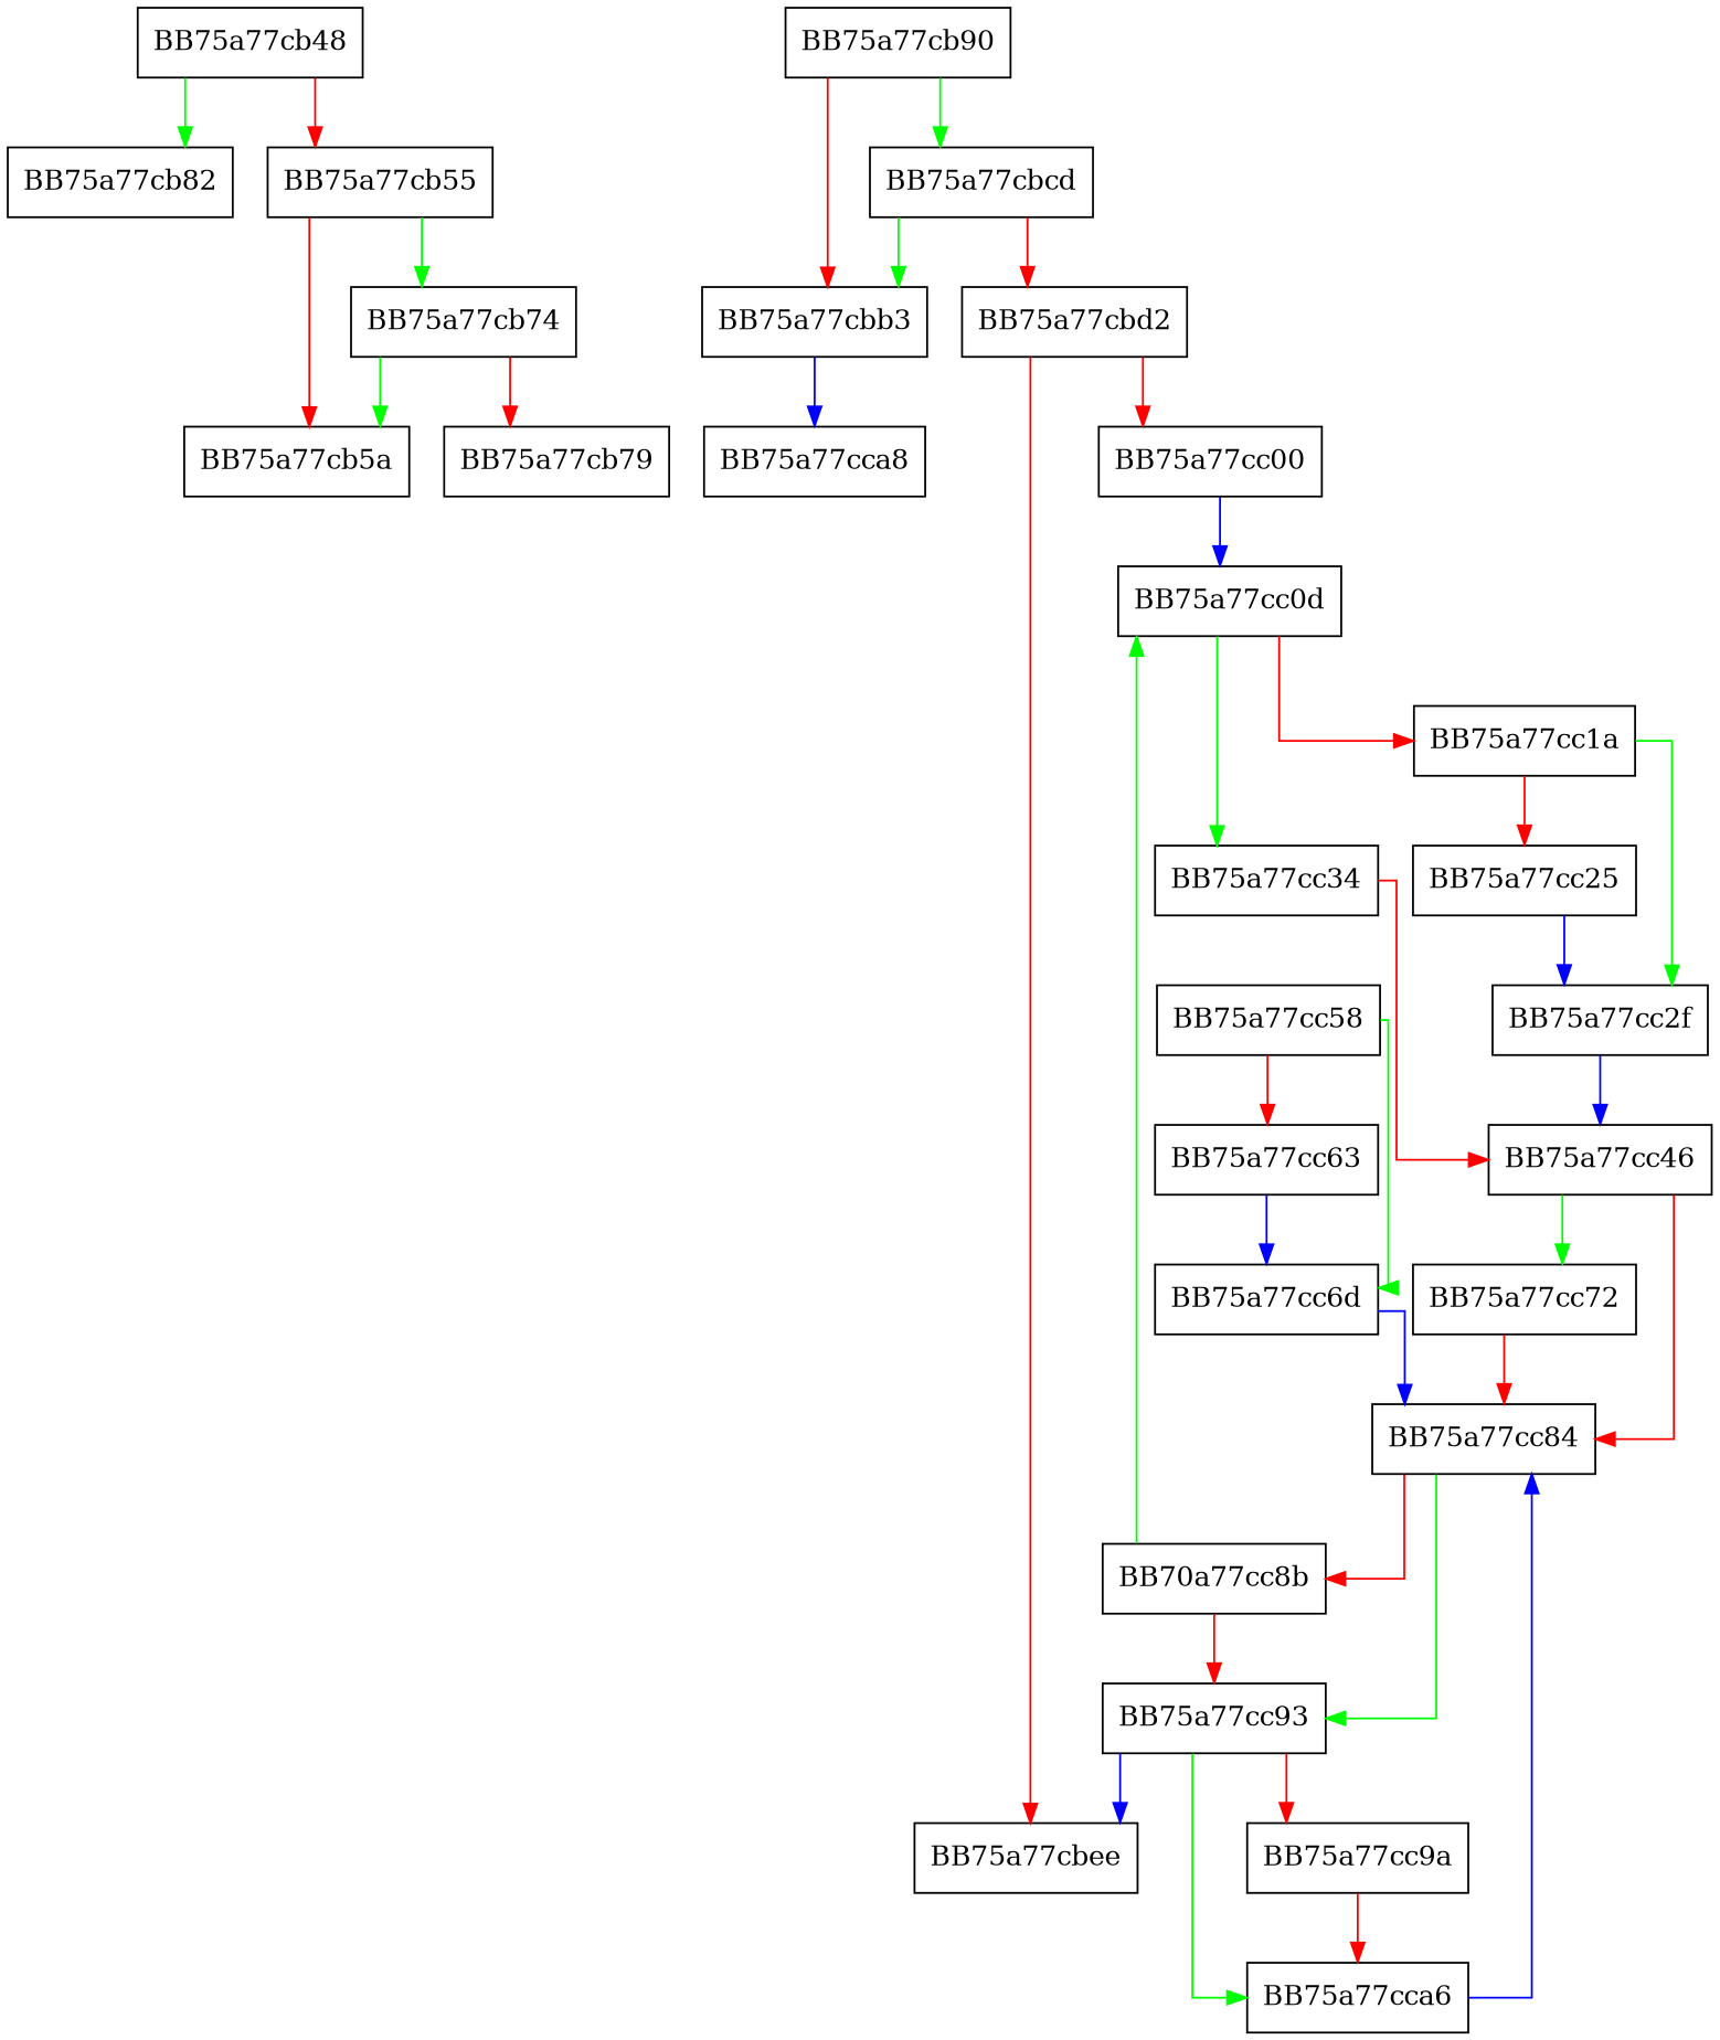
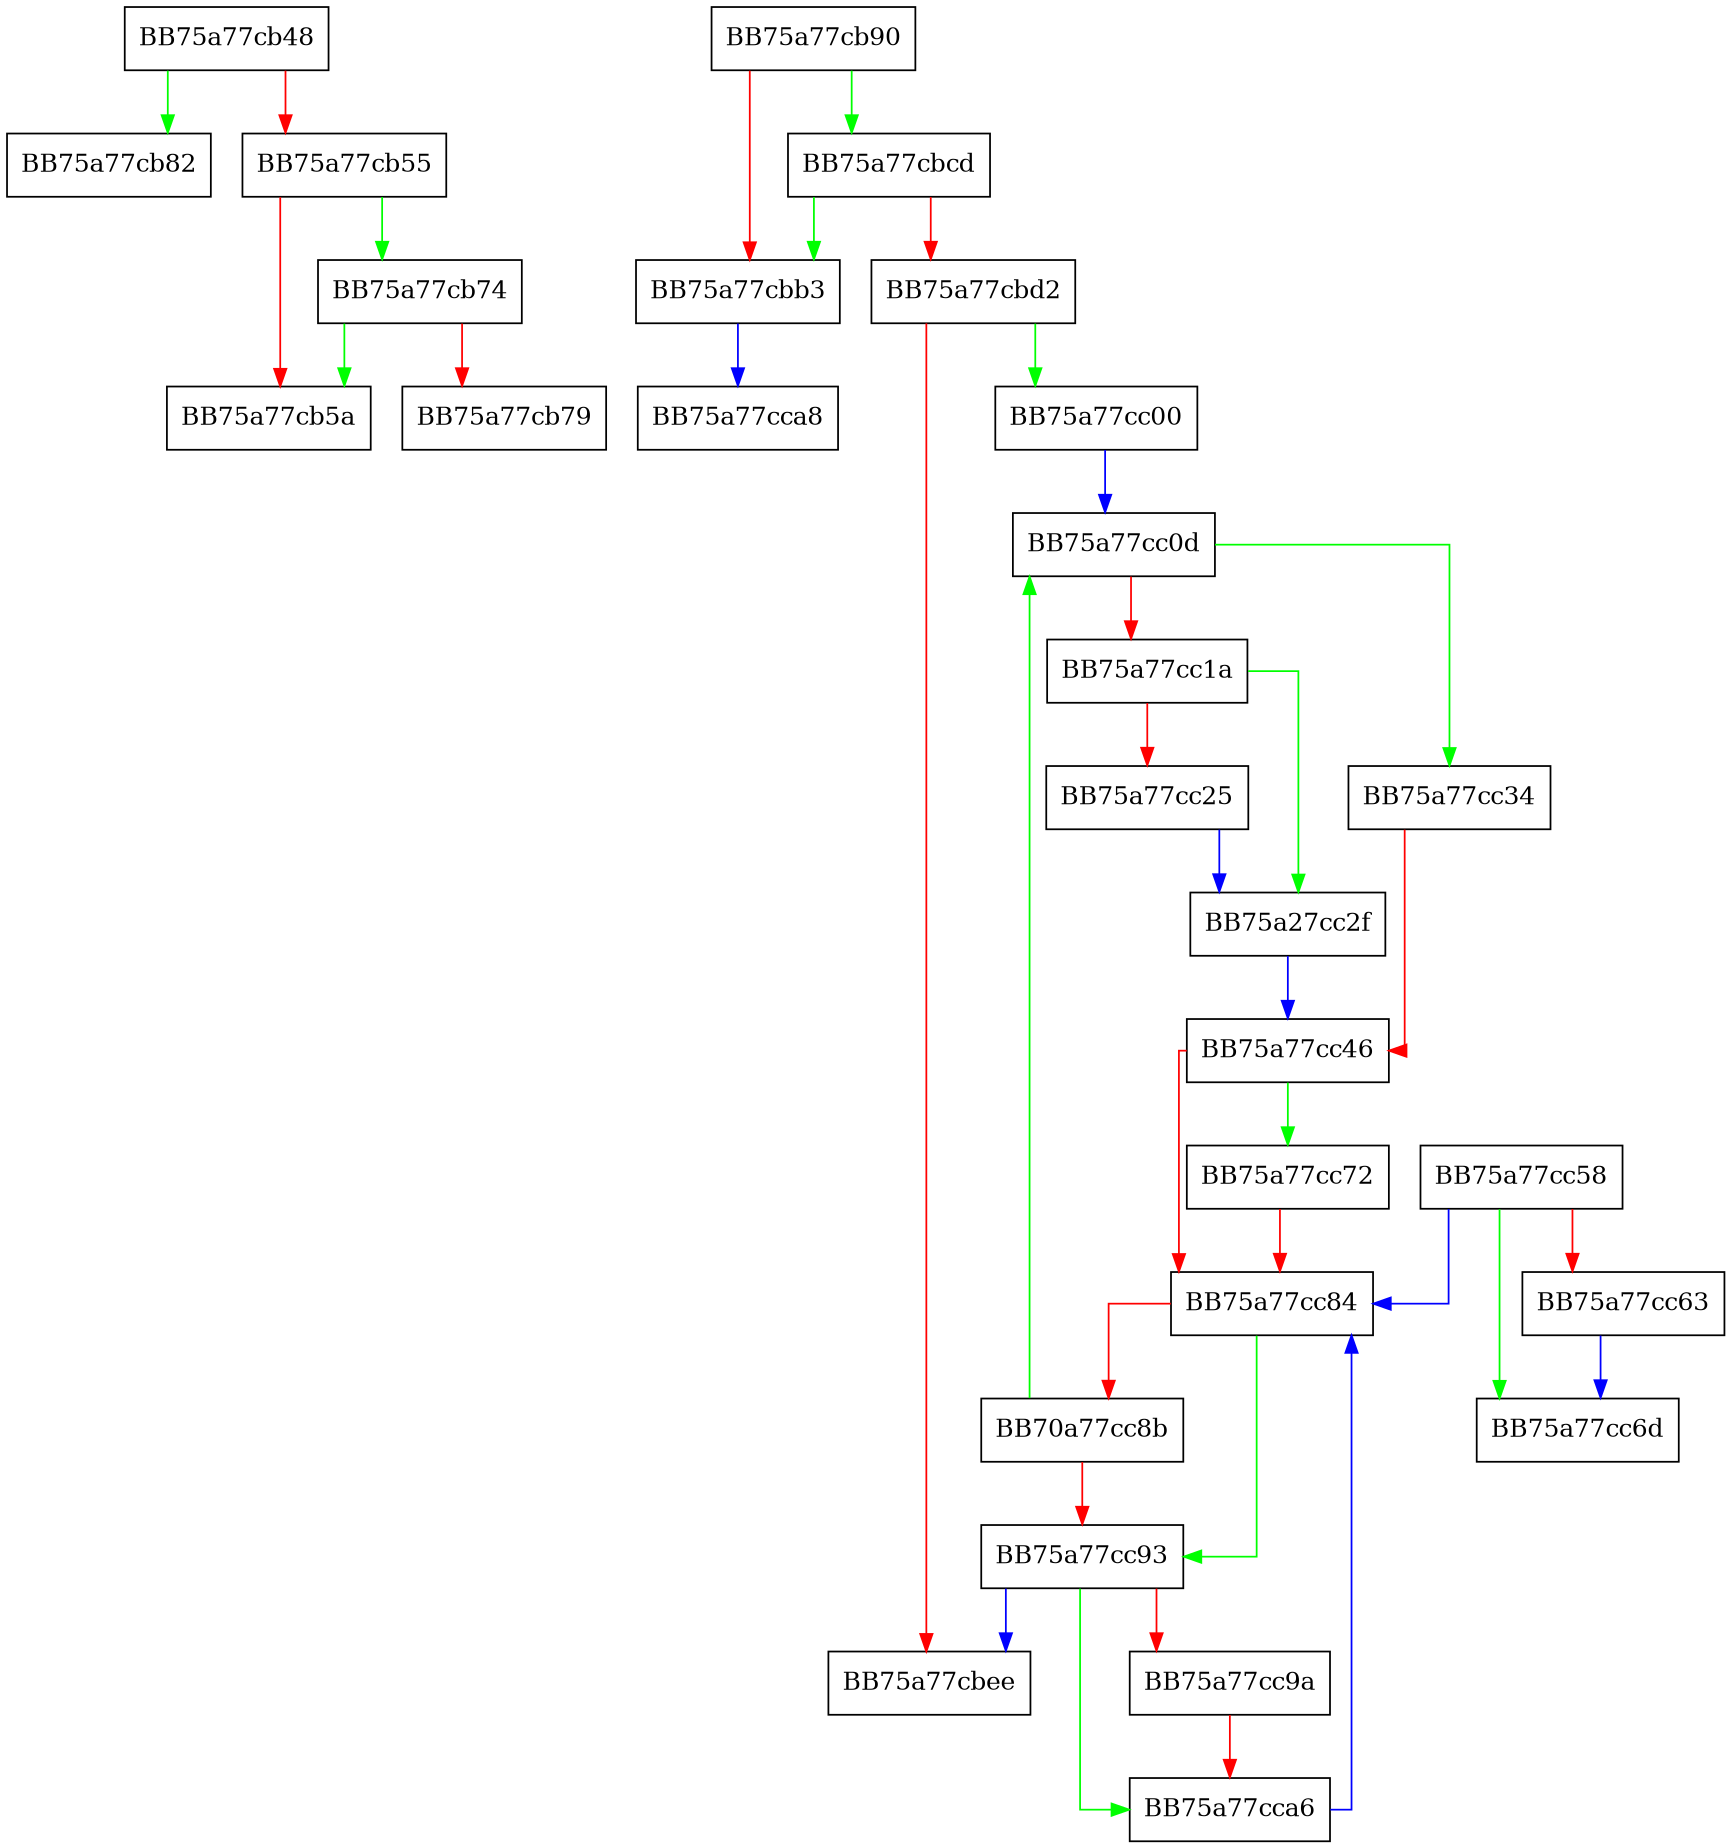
  digraph {
    splines=ortho
    node [shape=box]
    edge [color=red]
    BB75a77cb48
    BB75a77cb82
    BB75a77cb55
    BB75a77cb74
    BB75a77cb5a
    BB75a77cb90
    BB75a77cbcd
    BB75a77cbb3
    BB75a77cb79
    BB75a77cbd2
    BB75a77cca8
    BB75a77cc00
    BB75a77cbee
    BB75a77cc0d
    BB75a77cc34
    BB75a77cc1a
    BB75a77cc93
    BB75a77cca6
    BB75a77cc9a
    BB75a77cc84
    BB75a77cc46
-   BB75a77cc2f
+   BB75a77cc2f [label=BB75a27cc2f]
    BB75a77cc25
    BB75a77cc72
    BB75a77cc58
    BB75a77cc6d
    BB75a77cc63
    n28 [label=BB70a77cc8b]
    BB75a77cb48 -> BB75a77cb82 [color=green]
    BB75a77cb48 -> BB75a77cb55
    BB75a77cb55 -> BB75a77cb74 [color=green]
    BB75a77cb55 -> BB75a77cb5a
    BB75a77cb74 -> BB75a77cb5a [color=green]
    BB75a77cb74 -> BB75a77cb79
    BB75a77cb90 -> BB75a77cbcd [color=green]
    BB75a77cb90 -> BB75a77cbb3
    BB75a77cbcd -> BB75a77cbb3 [color=green]
    BB75a77cbcd -> BB75a77cbd2
    BB75a77cbb3 -> BB75a77cca8 [color=blue]
-   BB75a77cbd2 -> BB75a77cc00
+   BB75a77cbd2 -> BB75a77cc00 [color=green]
    BB75a77cbd2 -> BB75a77cbee
    BB75a77cc00 -> BB75a77cc0d [color=blue]
    BB75a77cc0d -> BB75a77cc34 [color=green]
    BB75a77cc0d -> BB75a77cc1a
    BB75a77cc34 -> BB75a77cc46
    BB75a77cc1a -> BB75a77cc2f [color=green]
    BB75a77cc1a -> BB75a77cc25
    BB75a77cc93 -> BB75a77cbee [color=blue]
    BB75a77cc93 -> BB75a77cca6 [color=green]
    BB75a77cc93 -> BB75a77cc9a
    BB75a77cca6 -> BB75a77cc84 [color=blue]
    BB75a77cc9a -> BB75a77cca6
    BB75a77cc84 -> BB75a77cc93 [color=green]
    BB75a77cc84 -> n28
    BB75a77cc46 -> BB75a77cc84
    BB75a77cc46 -> BB75a77cc72 [color=green]
    BB75a77cc2f -> BB75a77cc46 [color=blue]
    BB75a77cc25 -> BB75a77cc2f [color=blue]
    BB75a77cc72 -> BB75a77cc84
    BB75a77cc58 -> BB75a77cc6d [color=green]
    BB75a77cc58 -> BB75a77cc63
-   BB75a77cc6d -> BB75a77cc84 [color=blue]
+   BB75a77cc58 -> BB75a77cc84 [color=blue]
    BB75a77cc63 -> BB75a77cc6d [color=blue]
    n28 -> BB75a77cc0d [color=green]
    n28 -> BB75a77cc93
  }
